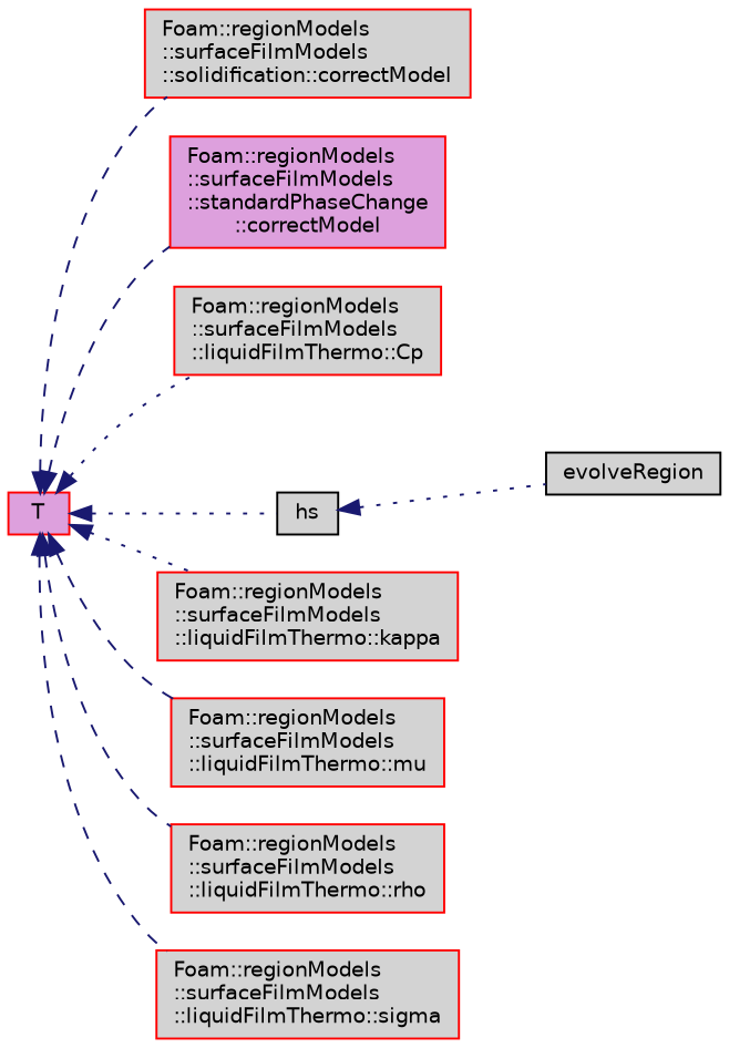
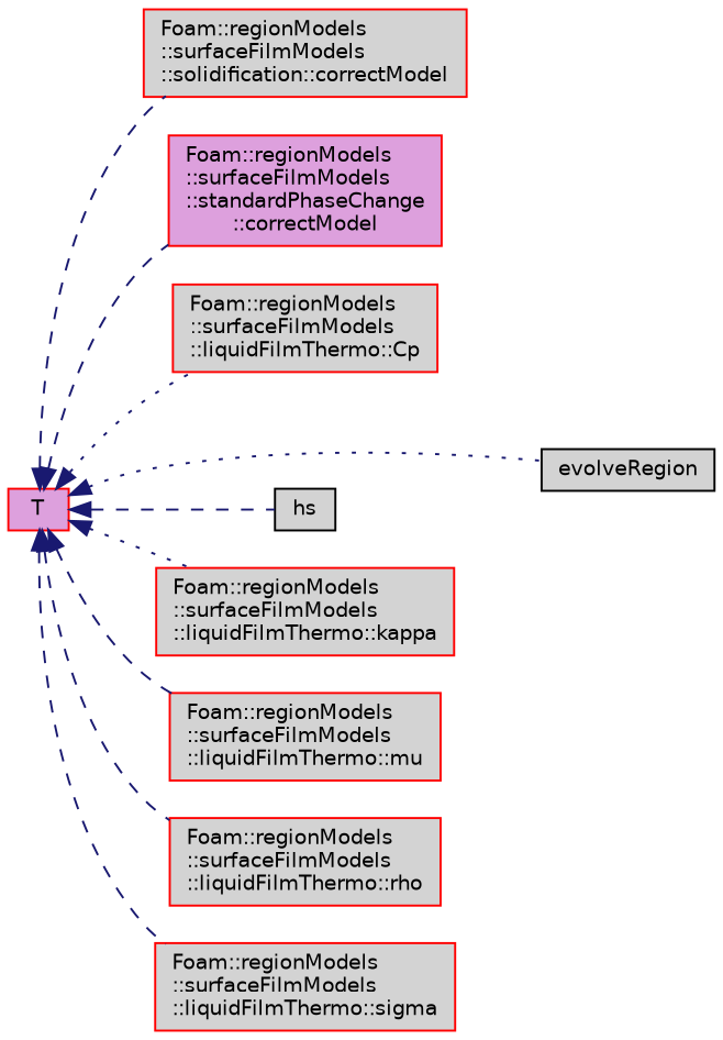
  digraph {
    rankdir=LR
    node [color=red fillcolor=lightgrey fontname=Helvetica fontsize=10 shape=record style=filled]
    edge [color=midnightblue dir=back fontname=Helvetica fontsize=10 labelfontname=Helvetica labelfontsize=10 style=dashed]
    n1 [fillcolor=plum fontcolor=black height=0.2 label=T width=0.4]
    n2 [height=0.2 label="Foam::regionModels\l::surfaceFilmModels\l::solidification::correctModel" width=0.4]
    n3 [fillcolor=plum height=0.2 label="Foam::regionModels\l::surfaceFilmModels\l::standardPhaseChange\l::correctModel" width=0.4]
    n4 [height=0.2 label="Foam::regionModels\l::surfaceFilmModels\l::liquidFilmThermo::Cp" width=0.4]
    n5 [color=black height=0.2 label=evolveRegion width=0.4]
    n6 [color=black height=0.2 label=hs width=0.4]
    n7 [height=0.2 label="Foam::regionModels\l::surfaceFilmModels\l::liquidFilmThermo::kappa" width=0.4]
    n8 [height=0.2 label="Foam::regionModels\l::surfaceFilmModels\l::liquidFilmThermo::mu" width=0.4]
    n9 [height=0.2 label="Foam::regionModels\l::surfaceFilmModels\l::liquidFilmThermo::rho" width=0.4]
    n10 [height=0.2 label="Foam::regionModels\l::surfaceFilmModels\l::liquidFilmThermo::sigma" width=0.4]
    n1 -> n2
    n1 -> n3
    n1 -> n4 [style=dotted]
-   n6 -> n5 [style=dotted]
-   n1 -> n6 [style=dotted]
+   n1 -> n5 [style=dotted]
+   n1 -> n6
    n1 -> n7 [style=dotted]
    n1 -> n8
    n1 -> n9
    n1 -> n10
  }
